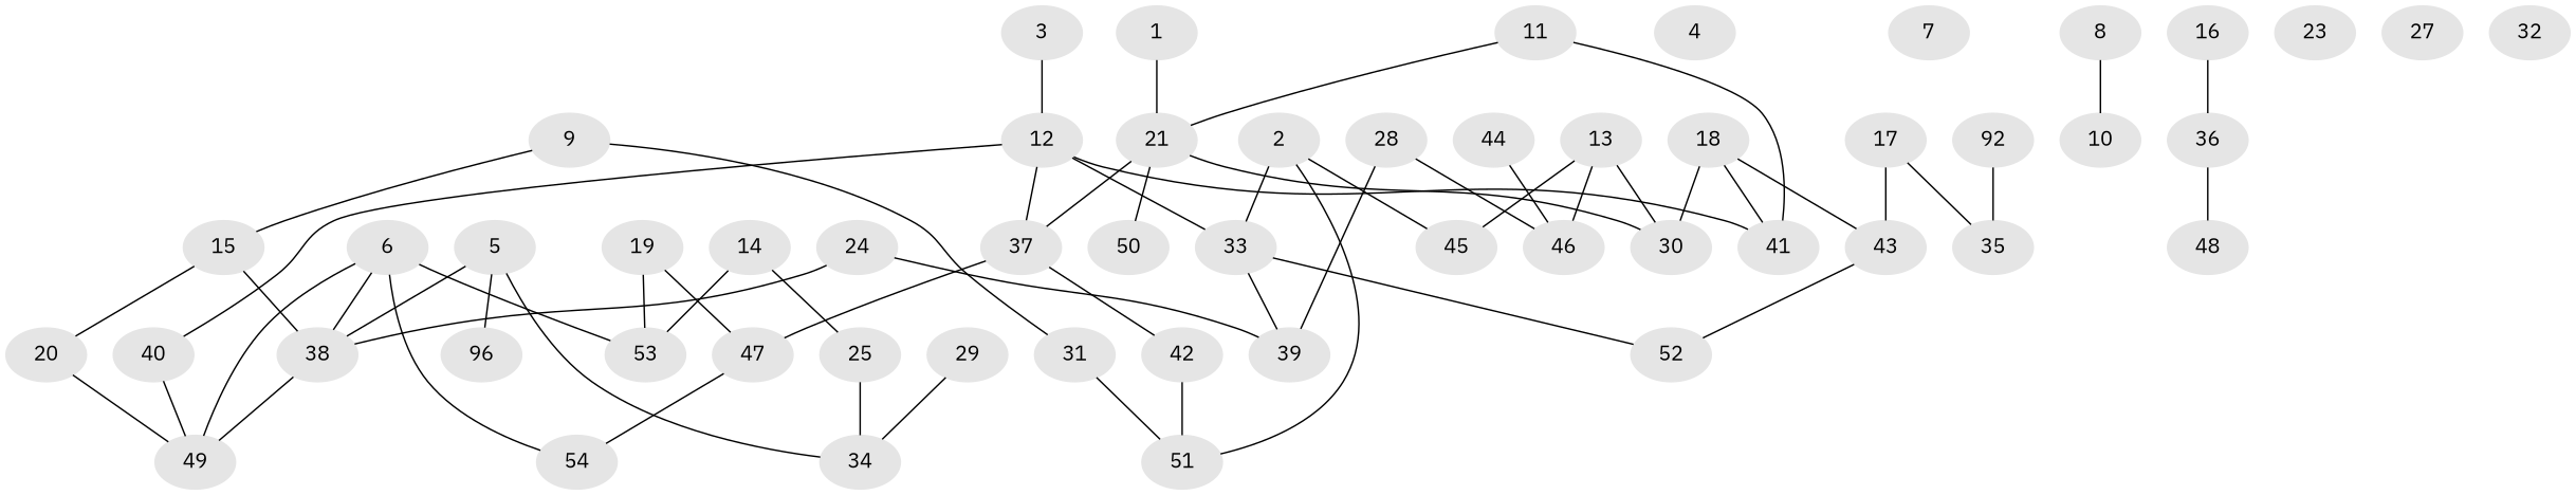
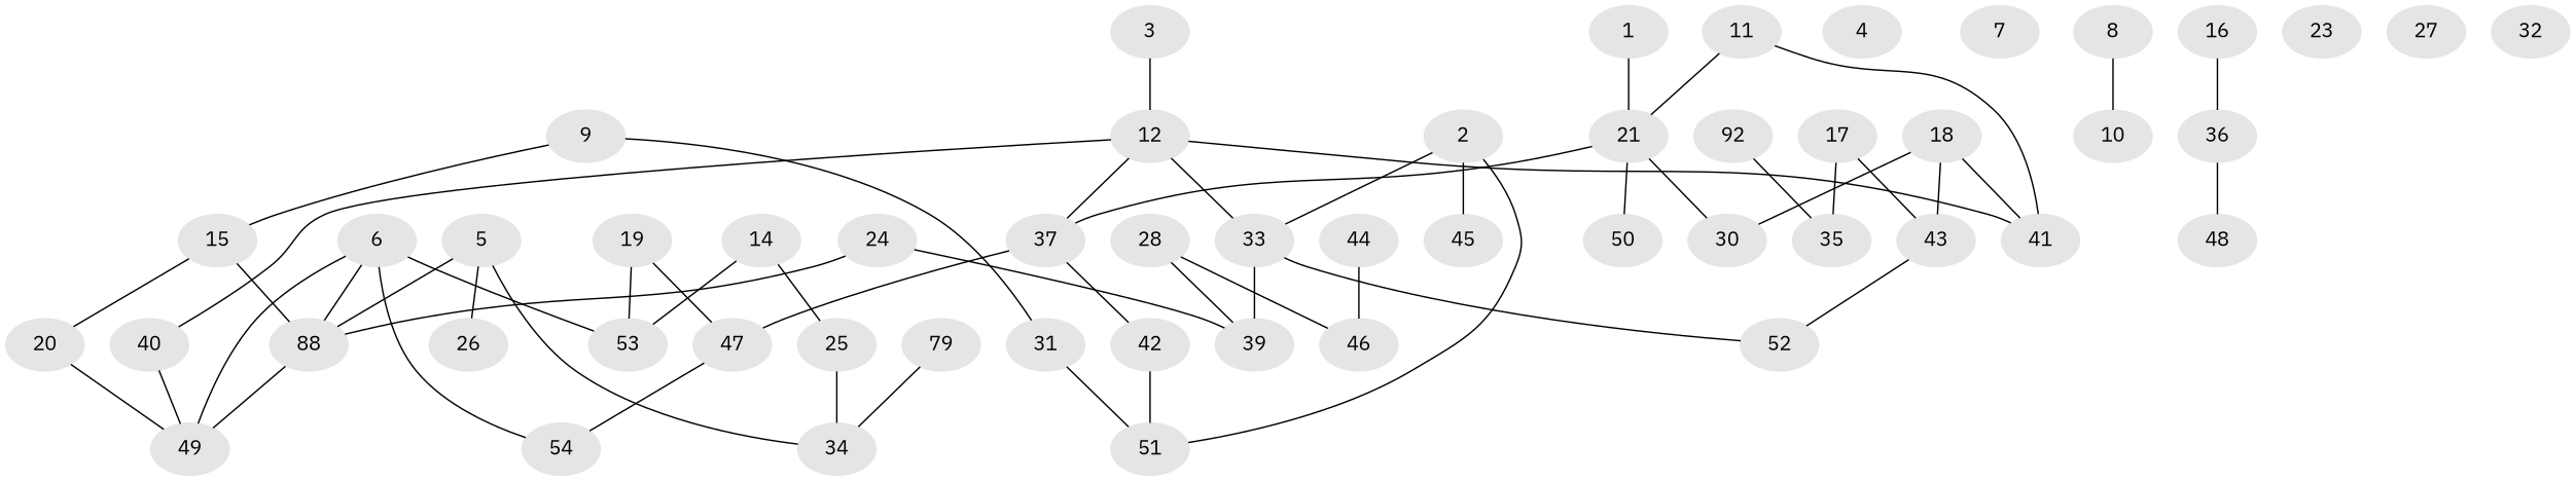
  graph {
    fontname="IBM Plex Sans"
    node [color=gray90 fontname="IBM Plex Sans" style=filled]
    edge [fontname="IBM Plex Sans"]
    1
    21
    37
    30
    50
    40
    49
    2
    33
    45
    51
    39
    52
    3
    12
    41
    4
    5
-   26 [label=96]
+   26
    34
-   38
+   38 [label=88]
    6
    53
    54
    7
    8
    10
    9
    15
    31
    20
    11
    47
    42
-   13
    46
    14
    25
    16
    36
    48
    17
    35
    43
    18
    19
    n47 [label=92]
    23
    24
    27
    28
-   29
+   29 [label=79]
    32
    44
    1 -- 21
    21 -- 37
    21 -- 30
    21 -- 50
    37 -- 47
    37 -- 42
    40 -- 49
    2 -- 33
    2 -- 45
    2 -- 51
    33 -- 39
    33 -- 52
    3 -- 12
    12 -- 37
    12 -- 40
    12 -- 33
    12 -- 41
    5 -- 26
    5 -- 34
    5 -- 38
    38 -- 49
    6 -- 49
    6 -- 38
    6 -- 53
    6 -- 54
    8 -- 10
    9 -- 15
    9 -- 31
    15 -- 38
    15 -- 20
    31 -- 51
    20 -- 49
    11 -- 21
    11 -- 41
    47 -- 54
    42 -- 51
-   13 -- 30
-   13 -- 45
-   13 -- 46
    14 -- 53
    14 -- 25
    25 -- 34
    16 -- 36
    36 -- 48
    17 -- 35
    17 -- 43
    43 -- 52
    18 -- 30
    18 -- 41
    18 -- 43
    19 -- 53
    19 -- 47
    n47 -- 35
    24 -- 39
    24 -- 38
    28 -- 39
    28 -- 46
    29 -- 34
    44 -- 46
  }
